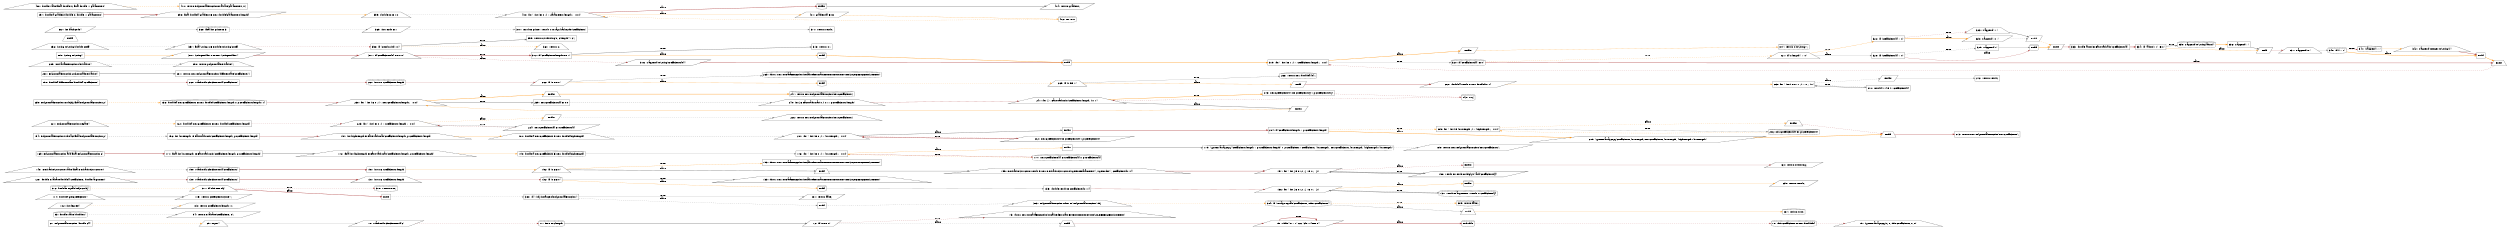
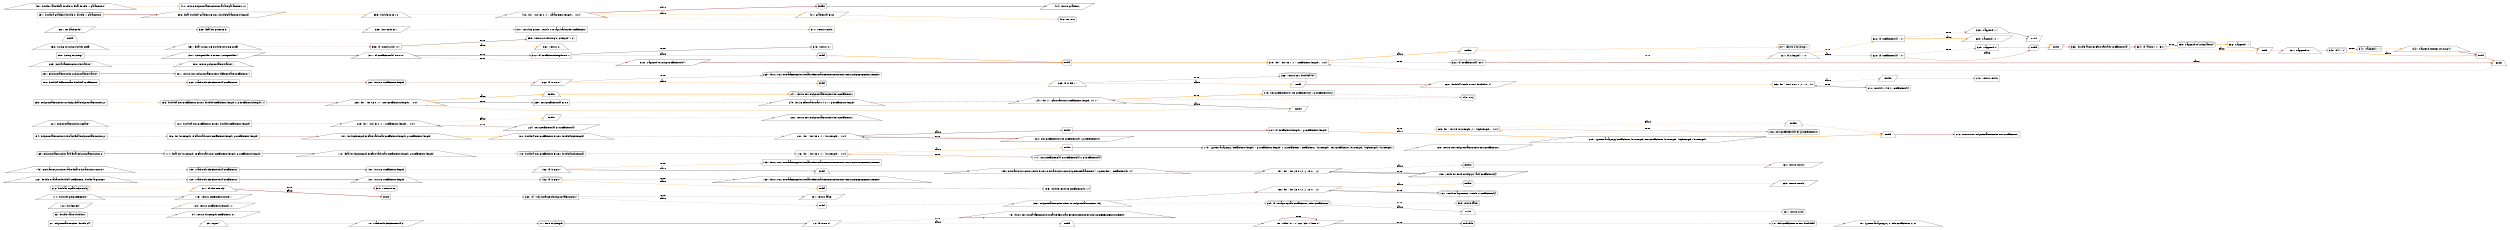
  digraph {
    rankdir=LR
    node [shape=box]
    edge [color=gray40 style=dashed]
    n1 [label="67:  PolynomialFunction (double c[])"]
    n2 [label="69:  super()" shape=trapezium]
    n3 [label="70:  MathUtils.checkNotNull(c)" shape=parallelogram]
    n4 [label="71:  int n = c.length" shape=cylinder]
    n5 [label="72:  if (n == 0)" shape=parallelogram]
    n6 [label="73:  throw new NoDataException(LocalizedFormats.EMPTY_POLYNOMIALS_COEFFICIENTS_ARRAY)" shape=trapezium]
    n7 [label=endif shape=trapezium]
    n8 [label="75:  while ((n > 1) && (c[n - 1] == 0))" shape=parallelogram]
    n9 [label=endwhile shape=cylinder]
    n10 [label="78:  this.coefficients = new double[n]" shape=cylinder]
    n11 [label="79:  System.arraycopy(c, 0, this.coefficients, 0, n)" shape=trapezium]
    n12 [label="93:  double value(double x)" shape=cylinder]
-   n13 [label="94:  return evaluate(coefficients, x);" shape=parallelogram]
+   n13 [label="94:  return lowLength(coefficients, x);" shape=parallelogram]
    n14 [label="102:  int degree()" shape=parallelogram]
    n15 [label="103:  return coefficients.length - 1;" shape=parallelogram]
    n16 [label="114:  double[] getCoefficients()" shape=trapezium]
    n17 [label="115:  return coefficients.clone();" shape=parallelogram]
    n18 [label="128:  double evaluate(double[] coefficients, double argument)" shape=trapezium]
    n19 [label="130:  MathUtils.checkNotNull(coefficients)"]
    n20 [label="131:  int n = coefficients.length" shape=trapezium]
    n21 [label="132:  if (n == 0)" shape=cylinder]
    n22 [label="133:  throw new NoDataException(LocalizedFormats.EMPTY_POLYNOMIALS_COEFFICIENTS_ARRAY)" shape=trapezium]
    n23 [label=endif shape=cylinder]
    n24 [label="135:  double result = coefficients[n - 1]"]
    n25 [label="136:  for (  int j = n - 2 ; j >= 0 ;   j--)" shape=parallelogram]
    n26 [label=endfor shape=cylinder]
    n27 [label="137:  result = argument * result + coefficients[j]" shape=cylinder]
    n28 [label="639:  return result;" shape=parallelogram]
    n29 [label="148:  DerivativeStructure value(final DerivativeStructure t)" shape=trapezium]
    n30 [label="150:  MathUtils.checkNotNull(coefficients)" shape=cylinder]
    n31 [label="151:  int n = coefficients.length"]
    n32 [label="152:  if (n == 0)" shape=trapezium]
    n33 [label="153:  throw new NoDataException(LocalizedFormats.EMPTY_POLYNOMIALS_COEFFICIENTS_ARRAY)"]
    n34 [label=endif shape=trapezium]
    n35 [label="155:  DerivativeStructure result = new DerivativeStructure(t.getFreeParameters(), t.getOrder(), coefficients[n - 1])" shape=trapezium]
    n36 [label="157:  for (  int j = n - 2 ; j >= 0 ;   j--)" shape=parallelogram]
    n37 [label=endfor]
    n38 [label="158:  result = result.multiply(t).add(coefficients[j])" shape=parallelogram]
-   n39 [label="160:  return substring;" shape=parallelogram]
+   n39 [label="160:  return result;" shape=parallelogram]
    n40 [label="169:  PolynomialFunction add(final PolynomialFunction p)" shape=cylinder]
    n41 [label="171:  final int lowLength  = FastMath.min(coefficients.length, p.coefficients.length)"]
    n42 [label="172:  final int highLength = FastMath.max(coefficients.length, p.coefficients.length)" shape=trapezium]
    n43 [label="175:  double[] newCoefficients = new double[highLength]" shape=cylinder]
    n44 [label="176:  for (  int i = 0 ; i < lowLength ;   ++i)"]
    n45 [label=endfor]
    n46 [label="177:  newCoefficients[i] = coefficients[i] + p.coefficients[i]" shape=cylinder]
    n47 [label="179:  System.arraycopy((coefficients.length < p.coefficients.length) ?  p.coefficients : coefficients,  lowLength,  newCoefficients, lowLength,  highLength - lowLength)" shape=cylinder]
    n48 [label="185:  return new PolynomialFunction(newCoefficients);" shape=parallelogram]
    n49 [label="194:  PolynomialFunction subtract(final PolynomialFunction p)"]
    n50 [label="196:  int lowLength  = FastMath.min(coefficients.length, p.coefficients.length)"]
    n51 [label="197:  int highLength = FastMath.max(coefficients.length, p.coefficients.length)" shape=trapezium]
    n52 [label="200:  double[] newCoefficients = new double[highLength]" shape=trapezium]
    n53 [label="201:  for (  int i = 0 ; i < lowLength ;   ++i)" shape=trapezium]
    n54 [label=endfor]
    n55 [label="202:  newCoefficients[i] = coefficients[i] - p.coefficients[i]" shape=parallelogram]
    n56 [label="204:  if (coefficients.length < p.coefficients.length)"]
    n57 [label="205:  for (  int i = lowLength ; i < highLength ;   ++i)"]
    n58 [label="209:  System.arraycopy(coefficients, lowLength, newCoefficients, lowLength,  highLength - lowLength)" shape=parallelogram]
    n59 [label=endfor shape=trapezium]
    n60 [label="206:  newCoefficients[i] = -p.coefficients[i]" shape=cylinder]
    n61 [label=endif shape=trapezium]
    n62 [label="213:  return new PolynomialFunction(newCoefficients);"]
    n63 [label="221:  PolynomialFunction negate()" shape=trapezium]
    n64 [label="222:  double[] newCoefficients = new double[coefficients.length]"]
    n65 [label="223:  for (  int i = 0 ; i < coefficients.length ;   ++i)" shape=trapezium]
    n66 [label=endfor shape=parallelogram]
    n67 [label="224:  newCoefficients[i] = -coefficients[i]" shape=parallelogram]
    n68 [label="226:  return new PolynomialFunction(newCoefficients);" shape=trapezium]
    n69 [label="235:  PolynomialFunction multiply(final PolynomialFunction p)"]
    n70 [label="236:  double[] newCoefficients = new double[coefficients.length + p.coefficients.length - 1]" shape=cylinder]
    n71 [label="238:  for (  int i = 0 ; i < newCoefficients.length ;   ++i)" shape=trapezium]
    n72 [label=endfor shape=trapezium]
    n73 [label="239:  newCoefficients[i] = 0.0"]
    n74 [label="247:  return new PolynomialFunction(newCoefficients);" shape=cylinder]
    n75 [label="240:  int j = FastMath.max(0, i + 1 - p.coefficients.length)" shape=trapezium]
    n76 [label="241:  for (j < FastMath.min(coefficients.length, i + 1))" shape=trapezium]
    n77 [label=endfor shape=parallelogram]
    n78 [label="243:  newCoefficients[i] += coefficients[j] * p.coefficients[i-j]"]
    n79 [label="242:  ++j" shape=cylinder]
    n80 [label="258:  double[] differentiate(double[] coefficients)"]
    n81 [label="260:  MathUtils.checkNotNull(coefficients)"]
    n82 [label="261:  int n = coefficients.length" shape=cylinder]
    n83 [label="262:  if (n == 0)" shape=parallelogram]
    n84 [label="263:  throw new NoDataException(LocalizedFormats.EMPTY_POLYNOMIALS_COEFFICIENTS_ARRAY)" shape=cylinder]
    n85 [label=endif shape=cylinder]
    n86 [label="265:  if (n == 1)" shape=trapezium]
    n87 [label="266:  return new double[]{0};" shape=cylinder]
    n88 [label=endif shape=parallelogram]
    n89 [label="268:  double[] result = new double[n - 1]" shape=parallelogram]
    n90 [label="269:  for (  int i = n - 1 ; i > 0 ;   i--)"]
    n91 [label=endfor shape=parallelogram]
    n92 [label="270:  result[i - 1] = i * coefficients[i]"]
    n93 [label="272:  return result;"]
    n94 [label="280:  PolynomialFunction polynomialDerivative()" shape=cylinder]
    n95 [label="281:  return new PolynomialFunction(differentiate(coefficients));"]
    n96 [label="289:  UnivariateFunction derivative()" shape=trapezium]
    n97 [label="290:  return polynomialDerivative();" shape=trapezium]
    n98 [label="309:  String toString()"]
    n99 [label="310:  StringBuilder s = new StringBuilder()" shape=parallelogram]
    n100 [label="311:  if (coefficients[0] == 0.0)" shape=trapezium]
    n101 [label="312:  if (coefficients.length == 1)"]
    n102 [label="316:  s.append(toString(coefficients[0]))" shape=parallelogram]
    n103 [label="313:  return '0';"]
    n104 [label=endif shape=cylinder]
    n105 [label=endif shape=cylinder]
    n106 [label="319:  for (  int i = 1 ; i < coefficients.length ;   ++i)"]
    n107 [label=endfor shape=parallelogram]
    n108 [label="320:  if (coefficients[i] != 0)" shape=cylinder]
    n109 [label="347:  return s.toString();" shape=cylinder]
    n110 [label="321:  if (s.length() > 0)" shape=trapezium]
    n111 [label=endif shape=trapezium]
    n112 [label="322:  if (coefficients[i] < 0)"]
    n113 [label="328:  if (coefficients[i] < 0)"]
    n114 [label="323:  s.append(' - ')" shape=trapezium]
    n115 [label="325:  s.append(' + ')" shape=parallelogram]
    n116 [label="329:  s.append('-')"]
    n117 [label=endif shape=cylinder]
    n118 [label=endif shape=parallelogram]
    n119 [label=endif shape=parallelogram]
    n120 [label="333:  double absAi = FastMath.abs(coefficients[i])"]
    n121 [label="334:  if ((absAi - 1) != 0)"]
    n122 [label="535:  s.append(toString(absAi))" shape=cylinder]
    n123 [label=endif shape=parallelogram]
    n124 [label="336:  s.append(' ')"]
    n125 [label="331:  s.append('x')" shape=trapezium]
    n126 [label="340:  if (i > 1)" shape=cylinder]
    n127 [label="341:  s.append('^')" shape=cylinder]
    n128 [label=endif]
    n129 [label="342:  s.append(Integer.toString(i))" shape=trapezium]
    n130 [label="356:  String toString(double coeff)" shape=trapezium]
    n131 [label="357:  final String c = Double.toString(coeff)" shape=trapezium]
    n132 [label="358:  if (c.endsWith('.0'))"]
    n133 [label="359:  return c.substring(0, c.length() - 2);"]
    n134 [label="361:  return c;" shape=trapezium]
    n135 [label=endif shape=trapezium]
    n136 [label="367:  int hashCode()" shape=parallelogram]
    n137 [label="368:  final int prime = 31" shape=cylinder]
    n138 [label="369:  int result = 1" shape=parallelogram]
    n139 [label="370:  result = prime * result + Arrays.hashCode(coefficients)"]
    n140 [label="371:  return result;"]
    n141 [label="376:  boolean equals(Object obj)" shape=cylinder]
    n142 [label="377:  if (this == obj)" shape=trapezium]
    n143 [label="378:  return true;" shape=cylinder]
    n144 [label=endif]
    n145 [label="380:  if (!(obj instanceof PolynomialFunction))"]
    n146 [label="381:  return false;" shape=parallelogram]
    n147 [label=endif]
    n148 [label="383:  PolynomialFunction other = (PolynomialFunction) obj" shape=trapezium]
    n149 [label="384:  if (!Arrays.equals(coefficients, other.coefficients))" shape=cylinder]
    n150 [label="385:  return false;" shape=cylinder]
    n151 [label=endif shape=trapezium]
    n152 [label="387:  return true;" shape=cylinder]
    n153 [label="397:  double[] gradient(double x, double ... parameters)" shape=cylinder]
    n154 [label="398:  final double[] gradient = new double[parameters.length]" shape=parallelogram]
    n155 [label="399:  double xn = 1.0" shape=trapezium]
    n156 [label="400:  for (  int i = 0 ; i < parameters.length ;   ++i)" shape=trapezium]
    n157 [label=endfor shape=cylinder]
    n158 [label="401:  gradient[i] = xn" shape=parallelogram]
    n159 [label="404:  return gradient;" shape=parallelogram]
    n160 [label="402:  xn *= x" shape=cylinder]
    n161 [label="408:  double value(final double x, final double ... parameters)" shape=trapezium]
    n162 [label="410:  return PolynomialFunction.evaluate(parameters, x);"]
    n1 -> n2 [color=darkorange]
    n2 -> n3 [style=solid]
    n3 -> n4 [color=brown]
    n4 -> n5 [style=bold]
    n5 -> n6 [color=brown label=True]
    n5 -> n7 [label=False]
    n7 -> n8 [color=brown style=solid]
    n8 -> n8 [color=brown label=True style=bold]
-   n8 -> n9 [color=brown label=False style=bold]
+   n8 -> n9 [color=brown label=True style=bold]
    n9 -> n10 [color=brown]
    n10 -> n11 [color=brown]
    n12 -> n13
    n14 -> n15 [color=darkorange]
    n16 -> n17 [style=bold]
    n18 -> n19 [color=brown style=solid]
    n19 -> n20 [color=brown style=bold]
    n20 -> n21 [color=brown style=solid]
    n21 -> n22 [label=True style=solid]
    n21 -> n23 [color=darkorange label=False style=solid]
    n23 -> n24 [style=solid]
-   n24 -> n25 [color=brown style=solid]
+   n148 -> n25 [color=brown style=solid]
    n25 -> n26 [color=darkorange label=False style=solid]
    n25 -> n27 [label=True style=solid]
    n26 -> n28 [color=darkorange style=solid]
    n27 -> n25 [style=bold]
    n29 -> n30
    n30 -> n31 [color=brown style=bold]
    n31 -> n32 [color=darkorange style=solid]
    n32 -> n33 [color=darkorange label=True style=solid]
    n32 -> n34 [label=False style=bold]
    n34 -> n35 [style=bold]
    n35 -> n36 [color=brown style=bold]
    n36 -> n37 [color=brown label=False]
    n36 -> n38 [label=True style=bold]
    n37 -> n39 [color=brown style=solid]
    n38 -> n36 [style=bold]
    n40 -> n41 [color=brown style=bold]
    n41 -> n42 [style=bold]
    n42 -> n43 [color=darkorange style=solid]
    n43 -> n44 [style=solid]
    n44 -> n45 [color=darkorange label=False style=solid]
    n44 -> n46 [color=brown label=True style=solid]
    n45 -> n47 [style=bold]
    n46 -> n44 [color=darkorange]
    n47 -> n48
    n49 -> n50
    n50 -> n51 [color=brown style=solid]
    n51 -> n52 [color=darkorange style=solid]
    n52 -> n53
    n53 -> n54 [label=False style=bold]
    n53 -> n55 [color=brown label=True]
    n54 -> n56 [color=brown style=bold]
    n55 -> n53 [color=brown style=bold]
    n56 -> n57 [color=darkorange label=True]
    n56 -> n58 [color=darkorange label=False style=bold]
    n57 -> n59 [color=darkorange label=False]
    n57 -> n60 [label=True style=solid]
    n58 -> n61 [color=darkorange style=bold]
    n59 -> n61 [color=brown]
    n60 -> n57 [color=darkorange]
    n61 -> n62 [color=brown style=bold]
    n63 -> n64 [color=darkorange]
    n64 -> n65 [color=brown]
    n65 -> n66 [color=darkorange label=False]
    n65 -> n67 [label=True style=solid]
    n66 -> n68
    n67 -> n65 [color=brown]
    n69 -> n70 [color=darkorange]
    n70 -> n71 [color=brown style=solid]
    n71 -> n72 [color=darkorange label=False style=bold]
    n71 -> n73 [label=True style=bold]
    n72 -> n74 [color=darkorange style=bold]
    n73 -> n75
    n75 -> n76 [color=brown style=solid]
    n76 -> n77 [label=False style=bold]
    n76 -> n78 [color=darkorange label=True style=bold]
    n77 -> n71 [color=darkorange style=solid]
    n78 -> n79 [color=brown]
    n79 -> n76 [color=brown]
    n80 -> n81 [color=brown style=solid]
    n81 -> n82 [color=brown style=solid]
    n82 -> n83 [color=brown style=solid]
    n83 -> n84 [label=True style=solid]
    n83 -> n85 [color=darkorange label=False style=solid]
    n85 -> n86 [color=darkorange]
    n86 -> n87 [label=True style=solid]
    n86 -> n88 [color=darkorange label=False style=solid]
    n88 -> n89 [color=brown style=bold]
    n89 -> n90 [color=darkorange style=solid]
    n90 -> n91 [label=False]
    n90 -> n92 [label=True]
    n91 -> n93 [style=solid]
    n92 -> n90 [style=bold]
    n94 -> n95 [style=bold]
    n96 -> n97
    n98 -> n99 [color=darkorange style=solid]
    n99 -> n100 [color=brown style=bold]
    n100 -> n101 [color=brown label=True style=bold]
-   n100 -> n102 [color=brown label=False]
+   n100 -> n102 [color=brown label=True]
    n101 -> n103 [label=True style=bold]
    n101 -> n104 [color=darkorange label=False style=solid]
    n102 -> n105 [color=brown style=bold]
    n104 -> n105 [color=darkorange style=bold]
    n105 -> n106 [color=darkorange style=bold]
    n106 -> n107 [color=darkorange label=False style=bold]
    n106 -> n108 [label=True style=solid]
    n107 -> n109 [color=darkorange style=solid]
    n108 -> n110 [color=darkorange label=True]
    n108 -> n111 [color=brown label=False style=bold]
    n110 -> n112 [color=darkorange label=True style=solid]
    n110 -> n113 [label=False style=solid]
    n111 -> n106 [color=brown]
    n112 -> n114 [color=brown label=True]
    n112 -> n115 [color=darkorange label=False style=bold]
    n113 -> n116 [label=True]
    n113 -> n117 [color=brown label=False style=solid]
    n114 -> n118 [style=bold]
    n115 -> n118
    n116 -> n117 [style=solid]
    n117 -> n119 [color=darkorange style=bold]
    n118 -> n119 [color=darkorange]
    n119 -> n120 [color=brown style=solid]
    n120 -> n121 [color=brown style=bold]
    n121 -> n122 [label=True style=bold]
    n121 -> n123 [color=darkorange label=False style=solid]
    n122 -> n124 [color=darkorange style=bold]
    n123 -> n125 [color=brown style=solid]
    n124 -> n123 [style=bold]
    n125 -> n126 [style=solid]
    n126 -> n127 [color=brown label=True]
    n126 -> n128 [color=darkorange label=False style=bold]
    n127 -> n129 [color=darkorange style=solid]
    n128 -> n111 [color=darkorange style=bold]
    n129 -> n128 [color=brown style=bold]
    n130 -> n131
    n131 -> n132 [color=brown]
    n132 -> n133 [label=True style=bold]
    n132 -> n134 [color=darkorange label=False]
    n136 -> n137 [style=solid]
    n137 -> n138
    n138 -> n139
    n139 -> n140 [style=solid]
    n141 -> n142 [color=darkorange]
    n142 -> n143 [color=brown label=True]
    n142 -> n144 [color=brown label=False style=bold]
    n144 -> n145
    n145 -> n146 [label=True style=solid]
    n145 -> n147 [label=False]
    n147 -> n148
    n148 -> n149 [color=darkorange]
    n149 -> n150 [color=darkorange label=True]
    n149 -> n151 [label=False style=solid]
    n151 -> n152 [color=darkorange style=solid]
    n153 -> n154 [color=brown style=bold]
    n154 -> n155 [color=darkorange style=solid]
    n155 -> n156
    n156 -> n157 [color=brown label=False style=bold]
    n156 -> n158 [color=darkorange label=False style=solid]
    n157 -> n159 [style=bold]
    n158 -> n160 [color=darkorange style=solid]
    n160 -> n156 [color=darkorange]
    n161 -> n162 [color=darkorange]
  }
